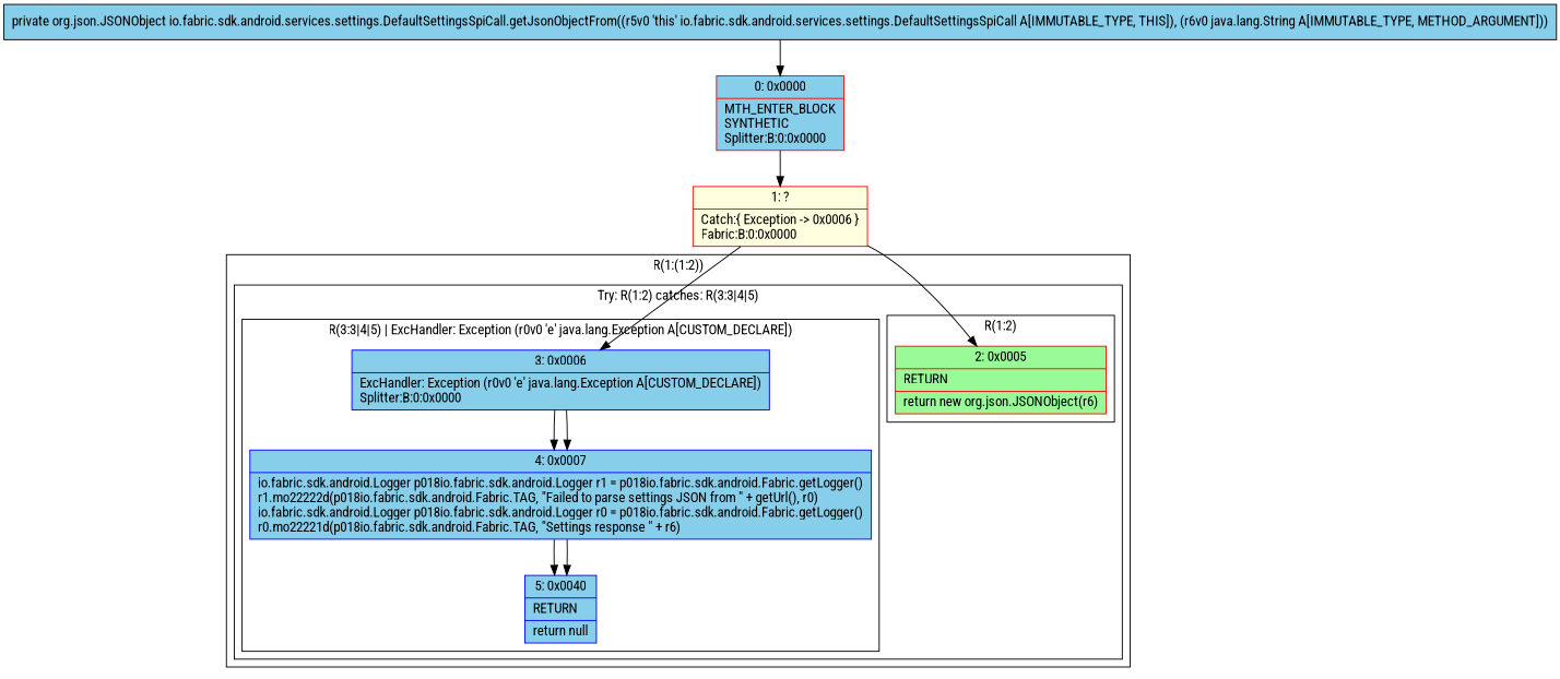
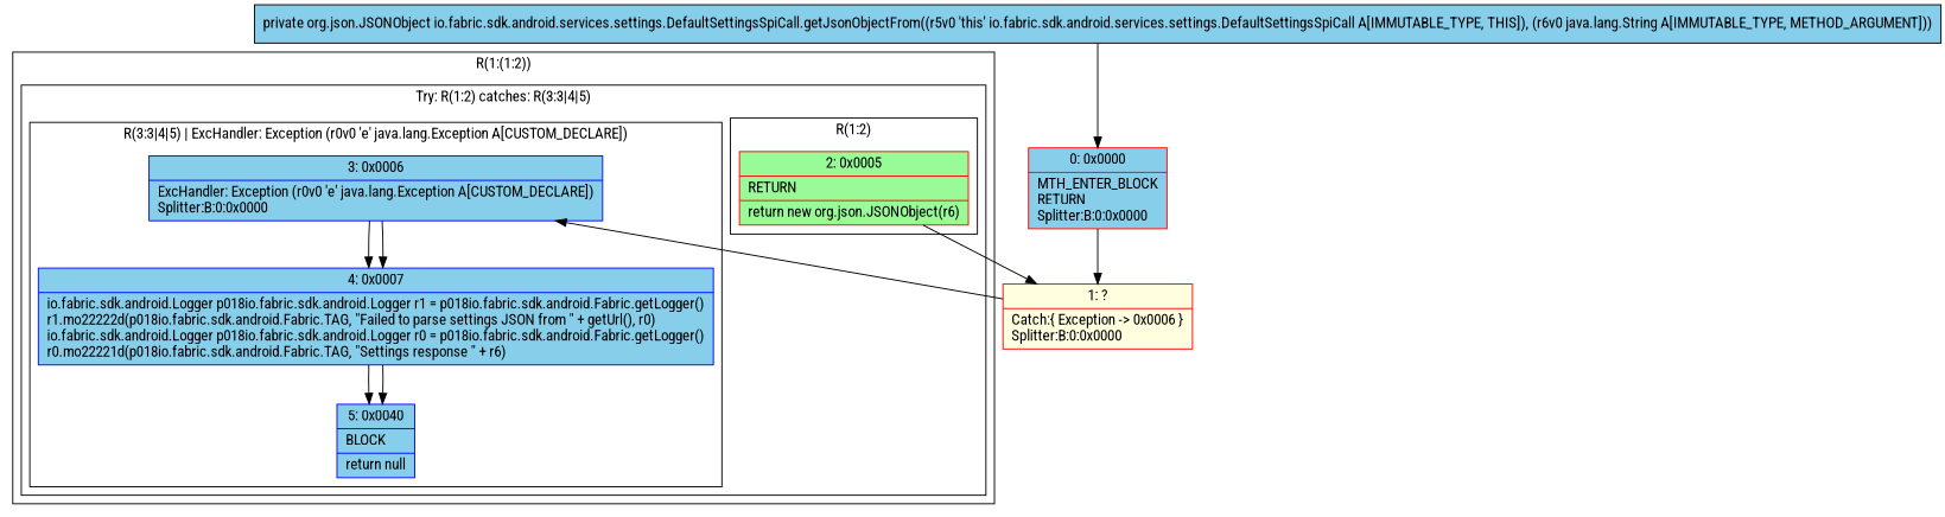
  digraph {
    fontname="Roboto Condensed"
    node [color=red fillcolor=skyblue fontname="Roboto Condensed" shape=record style=filled]
    edge [fontname="Roboto Condensed"]
    n1 [fillcolor=palegreen label="{2\:\ 0x0005|RETURN\l|return new org.json.JSONObject(r6)\l}"]
    n2 [color=blue label="{3\:\ 0x0006|ExcHandler: Exception (r0v0 'e' java.lang.Exception A[CUSTOM_DECLARE])\lSplitter:B:0:0x0000\l}"]
    n3 [color=blue label="{4\:\ 0x0007|io.fabric.sdk.android.Logger p018io.fabric.sdk.android.Logger r1 = p018io.fabric.sdk.android.Fabric.getLogger()\lr1.mo22222d(p018io.fabric.sdk.android.Fabric.TAG, \"Failed to parse settings JSON from \" + getUrl(), r0)\lio.fabric.sdk.android.Logger p018io.fabric.sdk.android.Logger r0 = p018io.fabric.sdk.android.Fabric.getLogger()\lr0.mo22221d(p018io.fabric.sdk.android.Fabric.TAG, \"Settings response \" + r6)\l}"]
-   n4 [color=blue label="{5\:\ 0x0040|RETURN\l|return null\l}"]
-   n5 [label="{0\:\ 0x0000|MTH_ENTER_BLOCK\lSYNTHETIC\lSplitter:B:0:0x0000\l}"]
-   n6 [fillcolor=lightyellow label="{1\:\ ?|Catch:\{ Exception \-\> 0x0006 \}\lFabric:B:0:0x0000\l}"]
+   n4 [color=blue label="{5\:\ 0x0040|BLOCK\l|return null\l}"]
+   n5 [label="{0\:\ 0x0000|MTH_ENTER_BLOCK\lRETURN\lSplitter:B:0:0x0000\l}"]
+   n6 [fillcolor=lightyellow label="{1\:\ ?|Catch:\{ Exception \-\> 0x0006 \}\lSplitter:B:0:0x0000\l}"]
    n7 [label="{private org.json.JSONObject io.fabric.sdk.android.services.settings.DefaultSettingsSpiCall.getJsonObjectFrom((r5v0 'this' io.fabric.sdk.android.services.settings.DefaultSettingsSpiCall A[IMMUTABLE_TYPE, THIS]), (r6v0 java.lang.String A[IMMUTABLE_TYPE, METHOD_ARGUMENT])) }" color=""]
    subgraph cluster_1 {
      label="R(1:(1:2))"
      subgraph cluster_2 {
        label="Try: R(1:2) catches: R(3:3|4|5)"
        subgraph cluster_3 {
          label="R(1:2)"
          n1
        }
        subgraph cluster_4 {
          label="R(3:3|4|5) | ExcHandler: Exception (r0v0 'e' java.lang.Exception A[CUSTOM_DECLARE])\l"
          n2
          n3
          n4
        }
      }
    }
    subgraph cluster_5 {
      label="R(3:3|4|5) | ExcHandler: Exception (r0v0 'e' java.lang.Exception A[CUSTOM_DECLARE])\l"
    }
    n2 -> n3
    n2 -> n3
    n3 -> n4
    n3 -> n4
    n5 -> n6
-   n6 -> n1
+   n1 -> n6
    n6 -> n2
    n7 -> n5
  }
